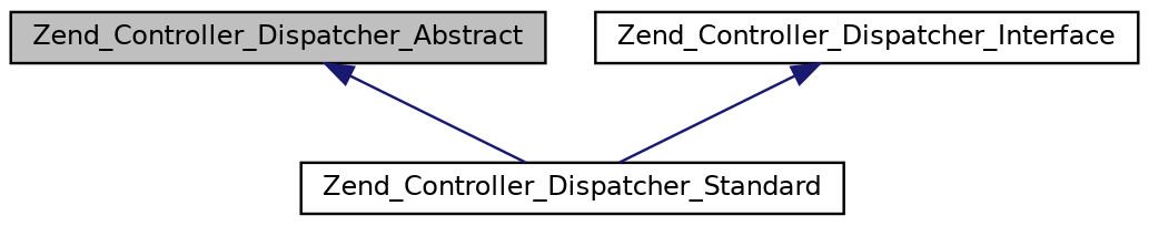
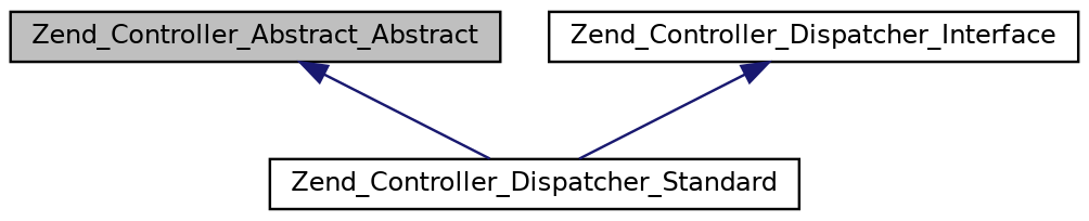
  digraph {
    node [color=black fillcolor=white fontname=Helvetica fontsize=10 shape=record style=filled]
    edge [color=midnightblue dir=back fontname=Helvetica fontsize=10 labelfontname=Helvetica labelfontsize=10 style=solid]
-   n1 [fillcolor=grey75 fontcolor=black height=0.2 label=Zend_Controller_Dispatcher_Abstract width=0.4]
+   n1 [fillcolor=grey75 fontcolor=black height=0.2 label=Zend_Controller_Abstract_Abstract width=0.4]
    n2 [height=0.2 label=Zend_Controller_Dispatcher_Standard width=0.4]
    n3 [height=0.2 label=Zend_Controller_Dispatcher_Interface width=0.4]
    n1 -> n2
    n3 -> n2
  }
